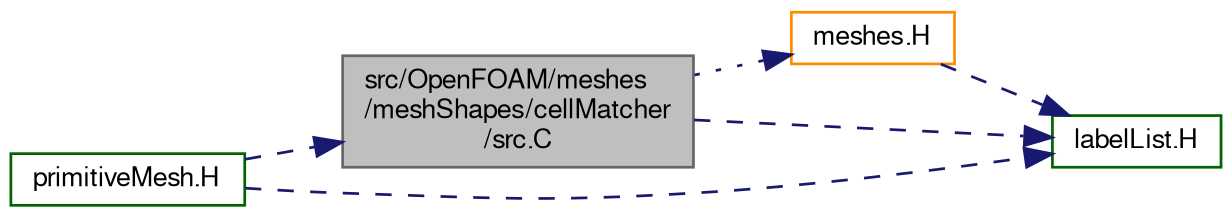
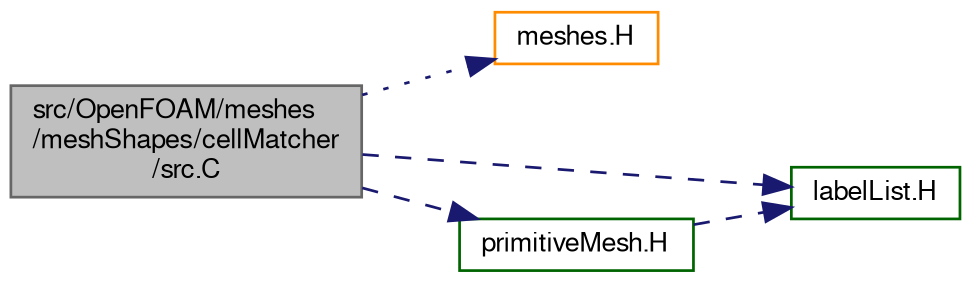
  digraph {
    rankdir=LR
    node [color=darkgreen fontname=FreeSans fontsize=10 shape=record]
    edge [color=midnightblue fontname=FreeSans fontsize=10 labelfontname=FreeSans labelfontsize=10 style=dashed]
    n1 [color=gray40 fillcolor=grey75 fontcolor=black height=0.2 label="src/OpenFOAM/meshes\l/meshShapes/cellMatcher\l/src.C" style=filled width=0.4]
    n2 [color=darkorange height=0.2 label="meshes.H" width=0.4]
    n3 [height=0.2 label="labelList.H" width=0.4]
    n4 [height=0.2 label="primitiveMesh.H" width=0.4]
    n1 -> n2 [style=dotted]
    n1 -> n3
-   n4 -> n1
-   n2 -> n3
+   n1 -> n4
    n4 -> n3
  }
